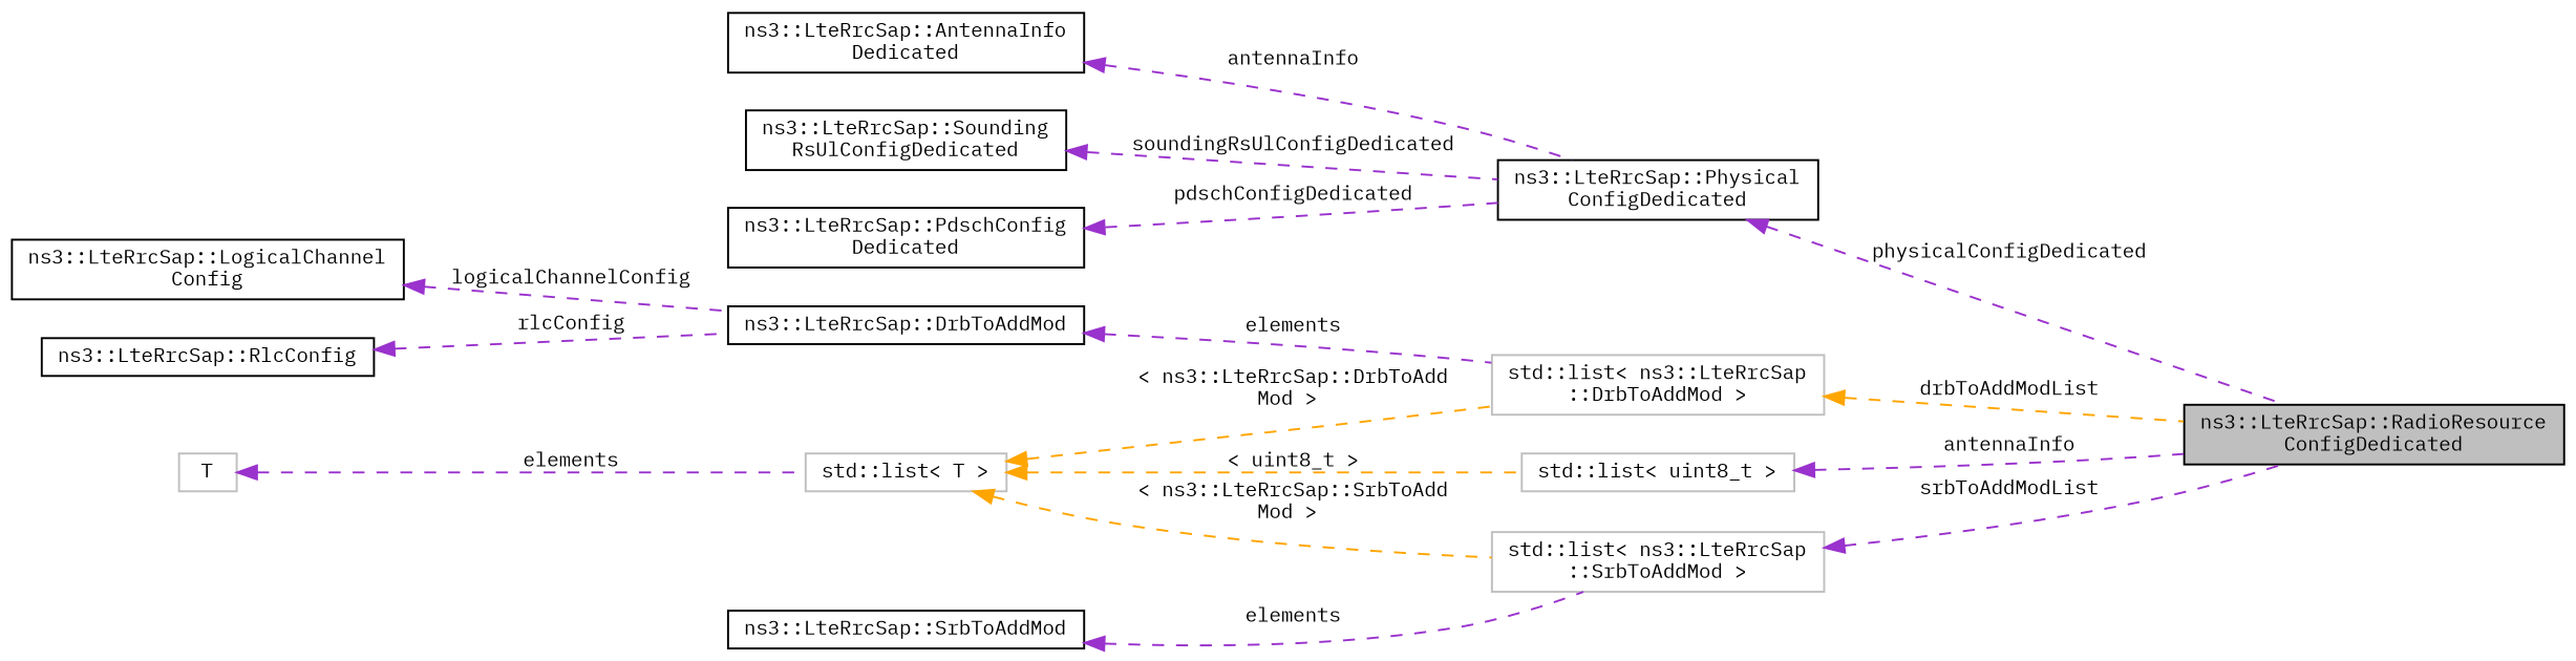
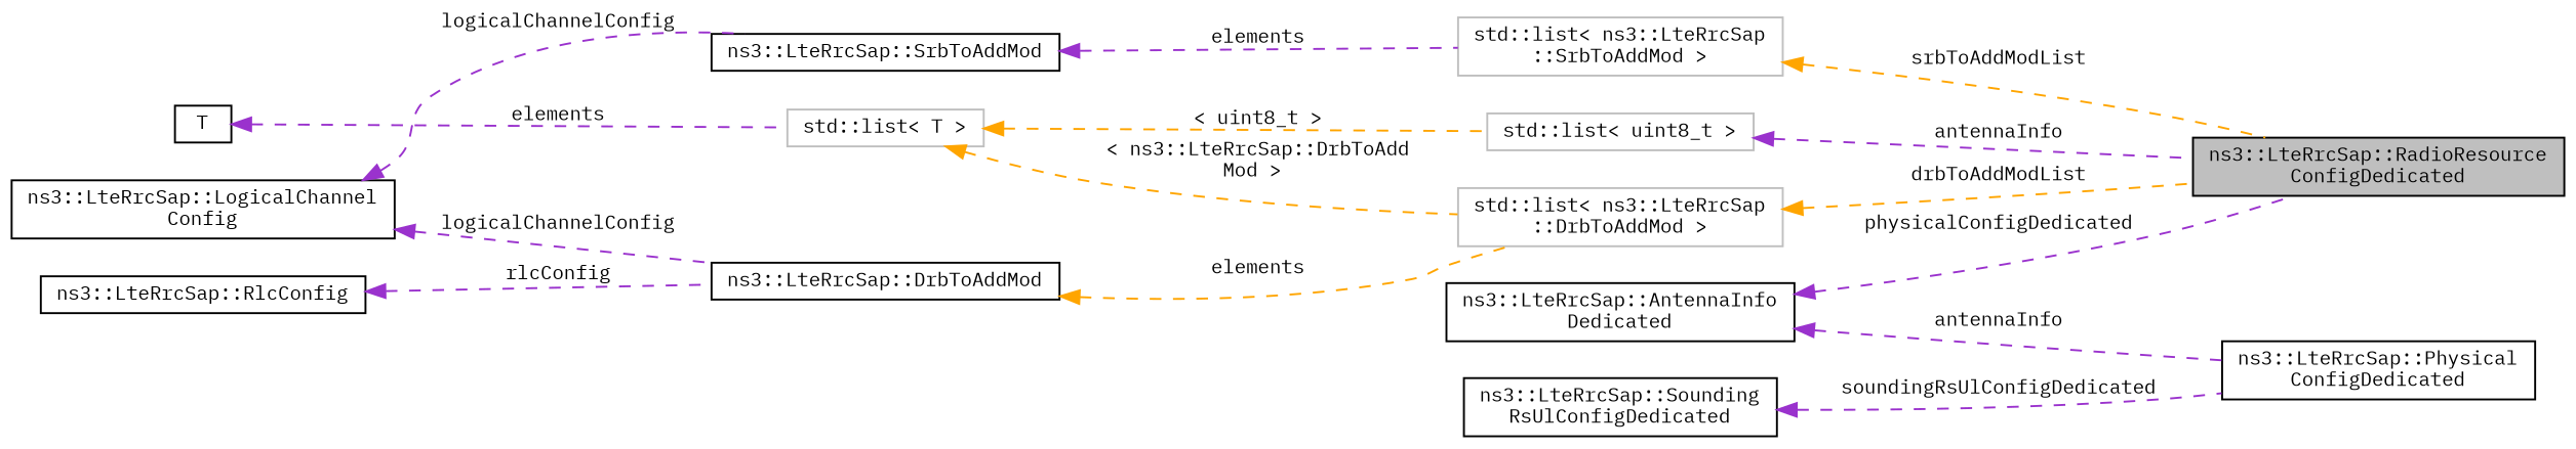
  digraph {
    fontname="IBM Plex Mono"
    rankdir=LR
    node [color=black fillcolor=white fontname="IBM Plex Mono" fontsize=10 shape=record style=filled]
    edge [color=darkorchid3 dir=back fontname="IBM Plex Mono" fontsize=10 labelfontname=Helvetica labelfontsize=10 style=dashed]
    n1 [fillcolor=grey75 fontcolor=black height=0.2 label="ns3::LteRrcSap::RadioResource\lConfigDedicated" width=0.4]
    n2 [height=0.2 label="ns3::LteRrcSap::Physical\lConfigDedicated" width=0.4]
-   n3 [height=0.2 label="ns3::LteRrcSap::PdschConfig\lDedicated" width=0.4]
    n4 [height=0.2 label="ns3::LteRrcSap::AntennaInfo\lDedicated" width=0.4]
    n5 [height=0.2 label="ns3::LteRrcSap::Sounding\lRsUlConfigDedicated" width=0.4]
    n6 [color=grey75 height=0.2 label="std::list\< uint8_t \>" width=0.4]
    n7 [color=grey75 height=0.2 label="std::list\< T \>" width=0.4]
    n8 [color=grey75 height=0.2 label="std::list\< ns3::LteRrcSap\l::DrbToAddMod \>" width=0.4]
    n9 [color=grey75 height=0.2 label="std::list\< ns3::LteRrcSap\l::SrbToAddMod \>" width=0.4]
-   n10 [color=grey75 height=0.2 label=T width=0.4]
+   n10 [height=0.2 label=T width=0.4]
    n11 [height=0.2 label="ns3::LteRrcSap::DrbToAddMod" width=0.4]
    n12 [height=0.2 label="ns3::LteRrcSap::RlcConfig" width=0.4]
    n13 [height=0.2 label="ns3::LteRrcSap::LogicalChannel\lConfig" width=0.4]
    n14 [height=0.2 label="ns3::LteRrcSap::SrbToAddMod" width=0.4]
-   n2 -> n1 [label=" physicalConfigDedicated"]
-   n3 -> n2 [label=" pdschConfigDedicated"]
+   n4 -> n1 [label=" physicalConfigDedicated"]
    n4 -> n2 [label=" antennaInfo"]
    n5 -> n2 [label=" soundingRsUlConfigDedicated"]
    n6 -> n1 [label=" antennaInfo"]
    n7 -> n6 [color=orange label=" \< uint8_t \>"]
    n7 -> n8 [color=orange label=" \< ns3::LteRrcSap::DrbToAdd\lMod \>"]
-   n7 -> n9 [color=orange label=" \< ns3::LteRrcSap::SrbToAdd\lMod \>"]
    n8 -> n1 [color=orange label=" drbToAddModList"]
-   n9 -> n1 [label=" srbToAddModList"]
+   n9 -> n1 [color=orange label=" srbToAddModList"]
    n10 -> n7 [label=" elements"]
-   n11 -> n8 [label=" elements"]
+   n11 -> n8 [color=orange label=" elements"]
    n12 -> n11 [label=" rlcConfig"]
    n13 -> n11 [label=" logicalChannelConfig"]
+   n13 -> n14 [label=" logicalChannelConfig"]
    n14 -> n9 [label=" elements"]
  }
